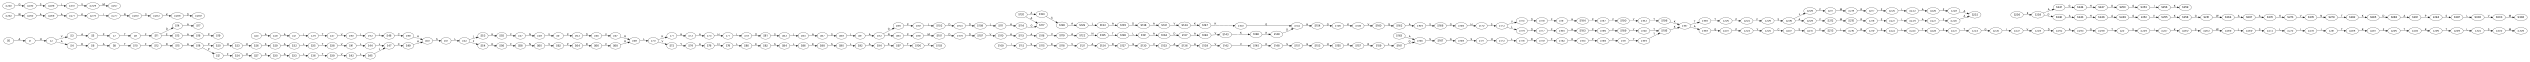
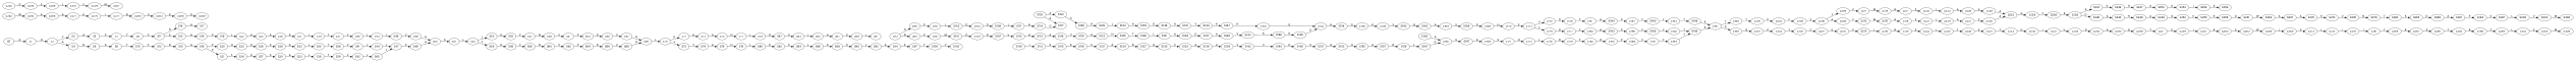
  strict digraph {
    fontname=Inter
    rankdir=LR
    node [fontname=Inter]
    edge [fontname=Inter]
    S0
    S1
    S2
    S3
    S4
    S5
    S6
    S7
    S8
    S9
    S10
    S11
    S12
    S13
    S14
    S15
    S16
    S17
    S18
    S19
    S20
    S21
+   S22
    S23
    S24
    S25
    S26
    S27
    S28
    S29
    S30
    S31
    S32
    S33
    S34
    S35
    S36
    S37
    S38
    S39
    S40
    S41
    S42
    S43
    S44
    S45
    S46
    S47
    S48
    S49
    S50
    S51
    S52
    S53
    S54
    S55
    S56
    S57
    S58
    S59
    S60
    S61
    S62
    S63
    S64
    S65
    S66
    S67
    S68
    S69
    S70
    S71
    S72
    S73
    S74
    S75
    S76
    S77
    S78
    S79
    S80
    S81
    S82
    S83
    S84
    S85
    S86
    S87
    S88
    S89
    S90
    S91
    S92
    S93
    S94
    S95
    S96
    S97
    S98
    S99
    S100
    S101
    S102
    S103
    S104
    S105
    S107
    S108
    S110
    S111
    S109
    S112
    S113
    S114
    S115
    S116
    S117
    S118
    S119
    S121
    S122
    S120
    S123
    S124
    S125
    S126
    S127
    S128
    S129
    S130
    S131
    S132
    S133
    S134
    S135
    S136
    S137
    S138
    S139
    S140
    S141
    S142
    S143
    S144
    S145
    S146
    S147
    S148
    S149
    S150
    S151
    S152
    S153
    S154
    S155
    S156
    S157
    S158
    S159
    S160
    S161
    S162
    S165
    S164
    S163
    S166
    S167
    S168
    S169
    S170
    S171
    S172
    S173
    S174
    S175
    S176
    S177
    S178
    S179
    S180
    S181
    S182
    S183
    S184
    S185
    S186
    S187
    S188
    S189
    S190
    S191
    S192
    S193
    S194
    S195
    S196
    S197
    S198
    S199
    S200
    S201
    S202
    S203
    S204
    S205
    S206
    S207
    S208
    S209
    S210
    S211
    S212
    S213
    S214
    S215
    S216
    S217
    S218
    S219
    S220
    S221
    S222
    S223
    S224
    S225
    S226
    S227
    S228
    S229
    S230
    S231
    S232
    S233
+   S234
    S235
    S236
    S237
    S238
    S239
    S240
    S241
    S242
    S243
    S244
    S245
    S246
    S247
    S248
    S249
    S250
    S251
    S252
    S253
    S254
    S255
    S256
    S257
    S258
    S259
    S260
    S261
    S263
    S264
    S262
    S265
    S266
    S267
    S268
    S269
    S270
    S271
    S272
    S273
    S274
    S275
    S276
    S277
    S278
    S279
    S280
    S281
    S282
    S283
    S284
    S285
    S286
    S287
    S288
    S289
    S290
    S291
    S293
    S294
    S292
    S295
    S296
    S297
    S298
    S299
    S300
    S301
    S302
    S303
    S304
    S305
    S306
    S307
    S308
    S0 -> S1 [label=A]
    S1 -> S2 [label=H]
    S2 -> S3 [label=V]
    S2 -> S4 [label=A]
    S3 -> S5 [label=A]
    S4 -> S6 [label=D]
    S5 -> S7 [label=P]
    S6 -> S8 [label=A]
    S7 -> S9 [label=T]
    S8 -> S10 [label=T]
    S9 -> S11 [label=F]
    S10 -> S12 [label=F]
    S11 -> S13 [label=E]
    S11 -> S14 [label=D]
    S12 -> S15 [label=D]
    S13 -> S16 [label=A]
    S14 -> S17 [label=A]
    S15 -> S18 [label=A]
    S16 -> S19 [label=P]
    S18 -> S20 [label=P]
    S18 -> S21 [label=P]
+   S19 -> S22 [label=L]
    S20 -> S23 [label=H]
    S21 -> S24 [label=F]
+   S22 -> S25 [label=H]
    S23 -> S26 [label=H]
    S24 -> S27 [label=H]
    S25 -> S28 [label=A]
    S26 -> S29 [label=S]
    S27 -> S30 [label=S]
    S28 -> S31 [label=A]
    S29 -> S32 [label=A]
    S30 -> S33 [label=A]
    S31 -> S34 [label=L]
    S32 -> S35 [label=L]
    S33 -> S36 [label=L]
    S34 -> S37 [label=T]
    S35 -> S38 [label=T]
    S36 -> S39 [label=T]
    S37 -> S40 [label=V]
    S38 -> S41 [label=V]
    S39 -> S42 [label=V]
    S40 -> S43 [label=L]
    S41 -> S44 [label=L]
    S42 -> S45 [label=L]
    S43 -> S46 [label=L]
    S44 -> S47 [label=L]
    S45 -> S47 [label=L]
    S46 -> S48 [label=C]
    S47 -> S49 [label=C]
    S48 -> S50 [label=H]
    S49 -> S50 [label=H]
    S50 -> S51 [label=S]
    S51 -> S52 [label=L]
    S52 -> S53 [label=L]
    S52 -> S54 [label=F]
    S53 -> S55 [label=K]
    S54 -> S56 [label=K]
    S55 -> S57 [label=F]
    S56 -> S58 [label=F]
    S57 -> S59 [label=N]
    S58 -> S60 [label=N]
    S59 -> S61 [label=V]
    S60 -> S62 [label=V]
    S61 -> S63 [label=P]
    S62 -> S64 [label=P]
    S63 -> S65 [label=D]
    S64 -> S66 [label=D]
    S65 -> S67 [label=V]
    S66 -> S68 [label=V]
    S67 -> S69 [label=R]
    S68 -> S69 [label=R]
    S69 -> S70 [label=L]
    S70 -> S71 [label=K]
    S70 -> S72 [label=V]
    S71 -> S73 [label=H]
    S72 -> S74 [label=Y]
    S73 -> S75 [label=A]
    S74 -> S76 [label=A]
    S75 -> S77 [label=H]
    S76 -> S78 [label=H]
    S77 -> S79 [label=L]
    S78 -> S80 [label=L]
    S79 -> S81 [label=D]
    S80 -> S82 [label=E]
    S81 -> S83 [label=S]
    S82 -> S84 [label=S]
    S83 -> S85 [label=L]
    S84 -> S86 [label=L]
    S85 -> S87 [label=A]
    S86 -> S88 [label=K]
    S87 -> S89 [label=S]
    S88 -> S90 [label=S]
    S89 -> S91 [label=L]
    S90 -> S92 [label=L]
-   S91 -> S93 [label=A]
    S92 -> S94 [label=A]
    S93 -> S95 [label=N]
    S93 -> S96 [label=G]
    S94 -> S97 [label=S]
    S95 -> S98 [label=P]
    S96 -> S99 [label=P]
    S97 -> S100 [label=T]
    S98 -> S101 [label=M]
    S99 -> S102 [label=L]
    S100 -> S103 [label=V]
    S101 -> S104 [label=D]
    S102 -> S105 [label=D]
    S104 -> S107 [label=D]
    S105 -> S108 [label=D]
    S107 -> S110 [label=V]
    S108 -> S111 [label=L]
    S110 -> S113 [label=H]
    S111 -> S114 [label=H]
    S109 -> S112 [label=I]
    S112 -> S115 [label=S]
    S113 -> S116 [label=A]
    S114 -> S117 [label=G]
    S115 -> S118 [label=K]
    S116 -> S119 [label=V]
    S118 -> S121 [label=V]
    S119 -> S122 [label=A]
    S121 -> S124 [label=A]
    S122 -> S125 [label=N]
    S120 -> S117 [label=A]
    S120 -> S123 [label=A]
    S123 -> S126 [label=S]
    S124 -> S127 [label=D]
    S125 -> S128 [label=T]
    S126 -> S129 [label=A]
    S127 -> S130 [label=G]
    S128 -> S131 [label=L]
    S129 -> S132 [label=L]
    S130 -> S133 [label=V]
    S131 -> S134 [label=A]
    S132 -> S135 [label=A]
    S133 -> S136 [label=A]
    S134 -> S137 [label=D]
    S135 -> S138 [label=D]
    S136 -> S139 [label=A]
    S137 -> S140 [label=A]
    S138 -> S141 [label=A]
    S139 -> S142 [label=V]
    S140 -> S143 [label=V]
    S141 -> S144 [label=V]
    S142 -> S145 [label=V]
    S143 -> S146 [label=K]
    S144 -> S147 [label=K]
    S145 -> S148 [label=K]
    S146 -> S149 [label=K]
    S147 -> S150 [label=K]
    S148 -> S151 [label=S]
    S149 -> S152 [label=G]
    S150 -> S152 [label=G]
    S151 -> S153 [label=G]
    S152 -> S154 [label=H]
    S153 -> S155 [label=H]
    S154 -> S156 [label=G]
    S155 -> S157 [label=A]
    S156 -> S158 [label=K]
    S157 -> S159 [label=R]
    S158 -> S160 [label=V]
    S159 -> S161 [label=L]
    S160 -> S162 [label=Q]
    S161 -> S165 [label=Q]
    S162 -> S164 [label=A]
    S165 -> S167 [label=S]
    S164 -> S166 [label=S]
    S163 -> S165 [label=A]
    S166 -> S168 [label=G]
    S167 -> S169 [label=G]
    S168 -> S170 [label=H]
    S169 -> S171 [label=S]
    S170 -> S172 [label=S]
    S171 -> S173 [label=H]
    S172 -> S174 [label=L]
    S172 -> S175 [label=V]
    S173 -> S176 [label=L]
    S174 -> S177 [label=D]
    S175 -> S178 [label=D]
    S176 -> S179 [label=D]
    S177 -> S180 [label=F]
    S178 -> S181 [label=F]
    S179 -> S182 [label=F]
    S180 -> S183 [label=H]
    S181 -> S184 [label=H]
    S182 -> S185 [label=H]
    S183 -> S186 [label=P]
    S184 -> S187 [label=P]
    S185 -> S188 [label=P]
    S186 -> S189 [label=F]
    S187 -> S190 [label=F]
    S188 -> S191 [label=F]
    S189 -> S192 [label=Y]
    S190 -> S193 [label=Y]
    S191 -> S194 [label=Y]
    S192 -> S195 [label=T]
    S193 -> S196 [label=T]
    S194 -> S195 [label=T]
    S195 -> S197 [label=K]
    S196 -> S197 [label=K]
    S197 -> S198 [label=T]
    S197 -> S199 [label=A]
    S198 -> S200 [label=T]
    S199 -> S201 [label=Q]
    S200 -> S202 [label=P]
    S201 -> S203 [label=P]
    S202 -> S204 [label=F]
    S203 -> S205 [label=Y]
    S204 -> S206 [label=S]
    S205 -> S207 [label=C]
    S206 -> S208 [label=L]
    S206 -> S209 [label=A]
    S207 -> S210 [label=S]
    S208 -> S211 [label=F]
    S209 -> S212 [label=F]
    S210 -> S213 [label=F]
    S211 -> S214 [label=M]
    S212 -> S215 [label=M]
    S213 -> S216 [label=L]
    S214 -> S217 [label=R]
    S215 -> S218 [label=R]
    S216 -> S219 [label=R]
    S217 -> S220 [label=E]
    S218 -> S221 [label=E]
    S219 -> S222 [label=E]
    S220 -> S223 [label=L]
    S221 -> S224 [label=L]
    S222 -> S225 [label=L]
    S223 -> S226 [label=A]
    S224 -> S227 [label=A]
    S225 -> S228 [label=T]
    S226 -> S229 [label=E]
    S227 -> S230 [label=E]
    S228 -> S231 [label=E]
    S229 -> S232 [label=A]
    S230 -> S232 [label=A]
    S231 -> S233 [label=T]
+   S232 -> S234 [label=G]
    S233 -> S235 [label=G]
+   S234 -> S236 [label=Y]
    S235 -> S237 [label=I]
    S236 -> S238 [label=E]
    S237 -> S239 [label=V]
    S238 -> S240 [label=G]
    S238 -> S241 [label=A]
    S239 -> S242 [label=D]
    S240 -> S243 [label=A]
    S241 -> S244 [label=G]
    S242 -> S245 [label=A]
    S243 -> S246 [label=H]
    S244 -> S247 [label=H]
    S245 -> S248 [label=Q]
    S246 -> S249 [label=A]
    S247 -> S250 [label=G]
    S248 -> S251 [label=T]
    S249 -> S252 [label=G]
    S250 -> S253 [label=G]
    S251 -> S254 [label=S]
    S252 -> S255 [label=V]
    S253 -> S256 [label=I]
    S254 -> S257 [label=I]
    S255 -> S258 [label=K]
    S256 -> S259 [label=K]
    S257 -> S260 [label=K]
    S258 -> S261 [label=G]
    S260 -> S263 [label=S]
    S261 -> S264 [label=W]
    S263 -> S266 [label=W]
    S264 -> S267 [label=A]
    S262 -> S265 [label=W]
    S265 -> S268 [label=A]
    S266 -> S269 [label=L]
    S267 -> S270 [label=A]
    S268 -> S271 [label=A]
    S269 -> S272 [label=S]
    S270 -> S273 [label=K]
    S271 -> S274 [label=K]
    S272 -> S275 [label=L]
    S273 -> S276 [label=V]
    S274 -> S277 [label=I]
    S275 -> S278 [label=I]
    S276 -> S279 [label=N]
    S277 -> S280 [label=N]
    S278 -> S281 [label=I]
    S279 -> S282 [label=T]
    S280 -> S283 [label=S]
    S281 -> S284 [label=T]
    S282 -> S285 [label=K]
    S283 -> S286 [label=K]
    S284 -> S287 [label=R]
    S285 -> S288 [label=D]
    S286 -> S289 [label=D]
    S287 -> S290 [label=E]
    S288 -> S291 [label=A]
    S290 -> S293 [label=T]
    S291 -> S294 [label=P]
    S293 -> S296 [label=R]
    S294 -> S297 [label=S]
    S292 -> S295 [label=G]
    S295 -> S298 [label=S]
    S296 -> S299 [label=T]
    S297 -> S300 [label=L]
    S298 -> S301 [label=L]
    S299 -> S302 [label=L]
    S300 -> S303 [label=V]
    S301 -> S304 [label=V]
    S302 -> S305 [label=S]
    S303 -> S306 [label=M]
    S304 -> S307 [label=M]
    S305 -> S308 [label=M]
  }
